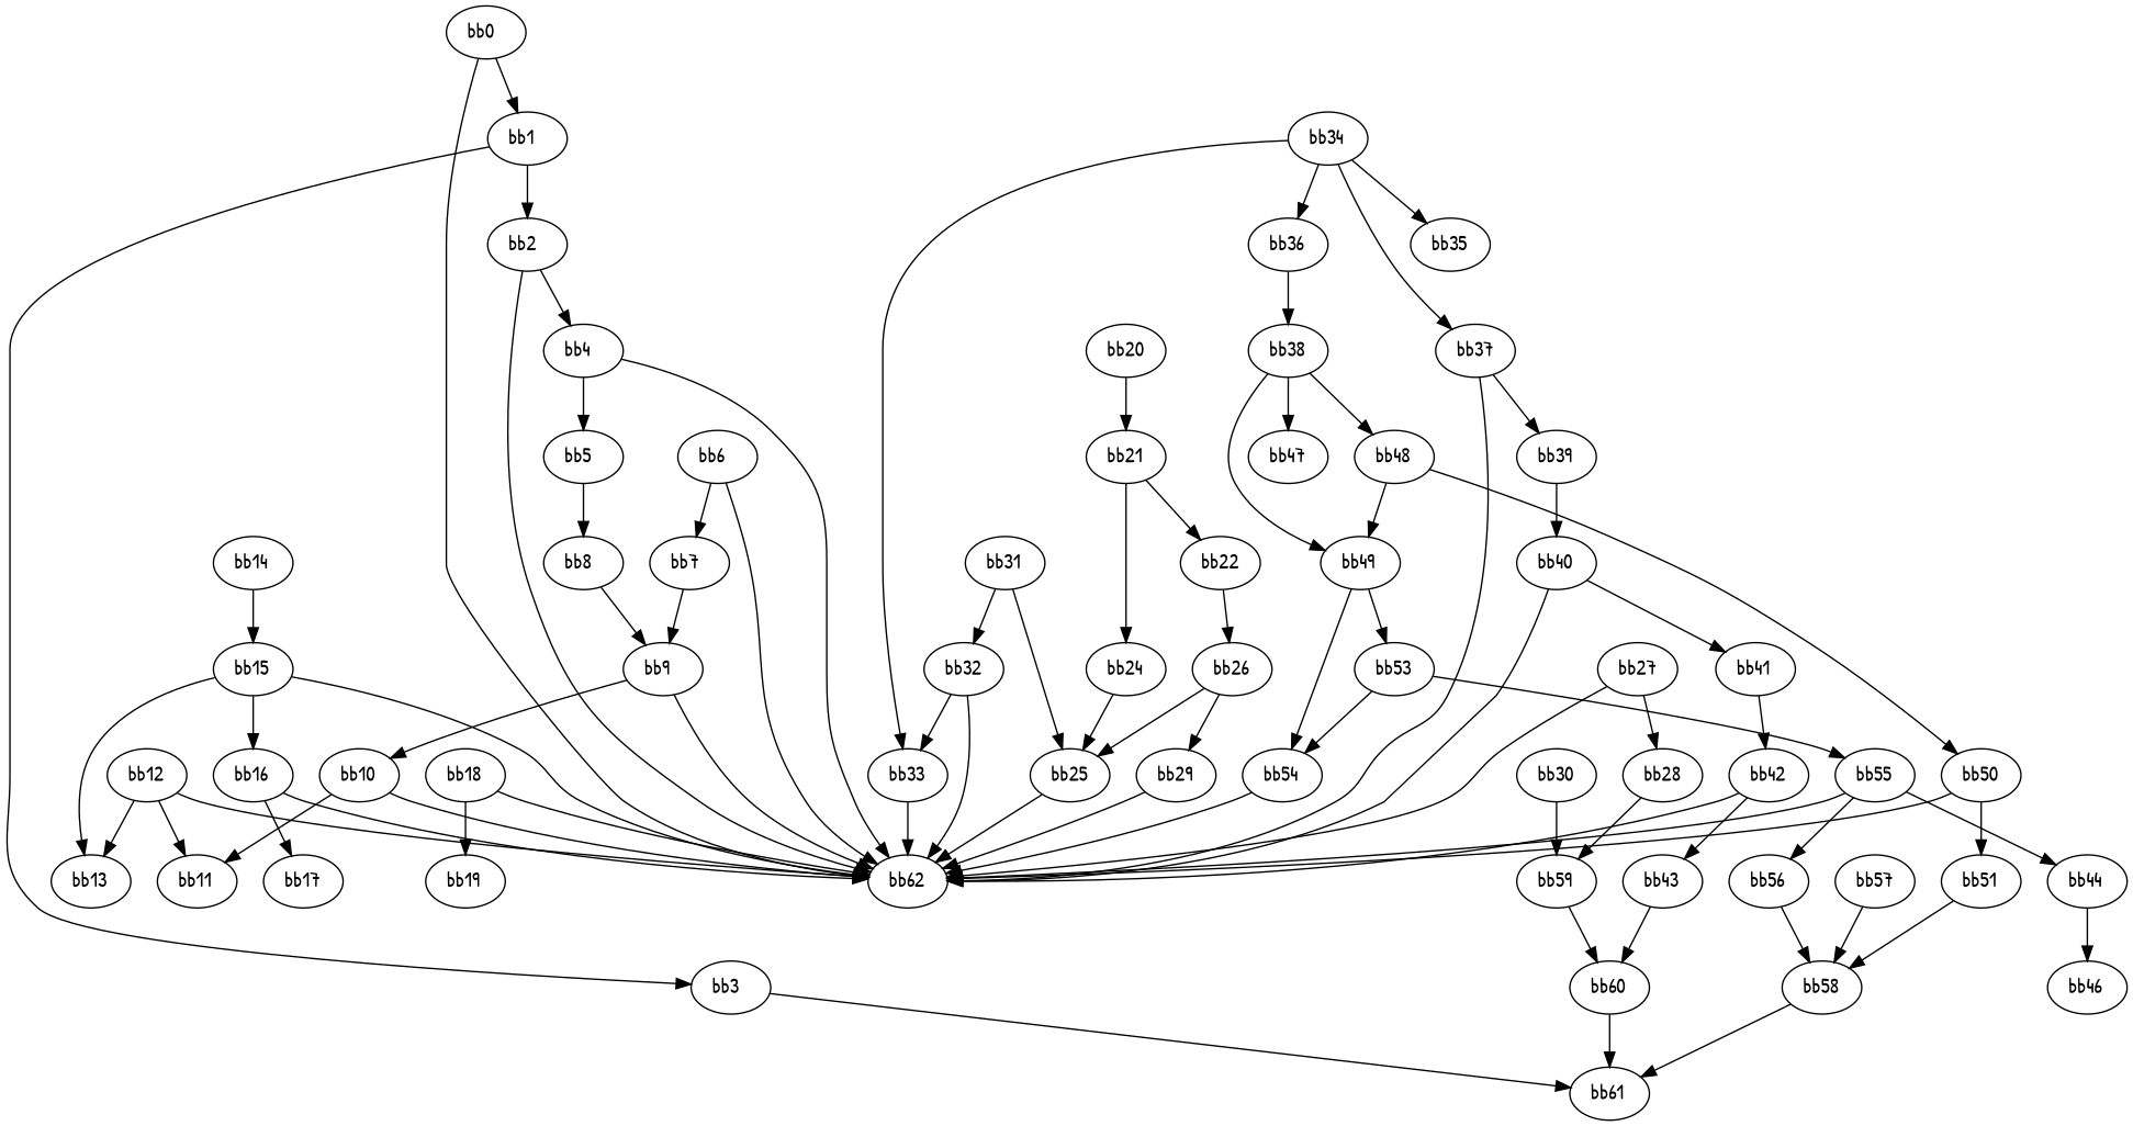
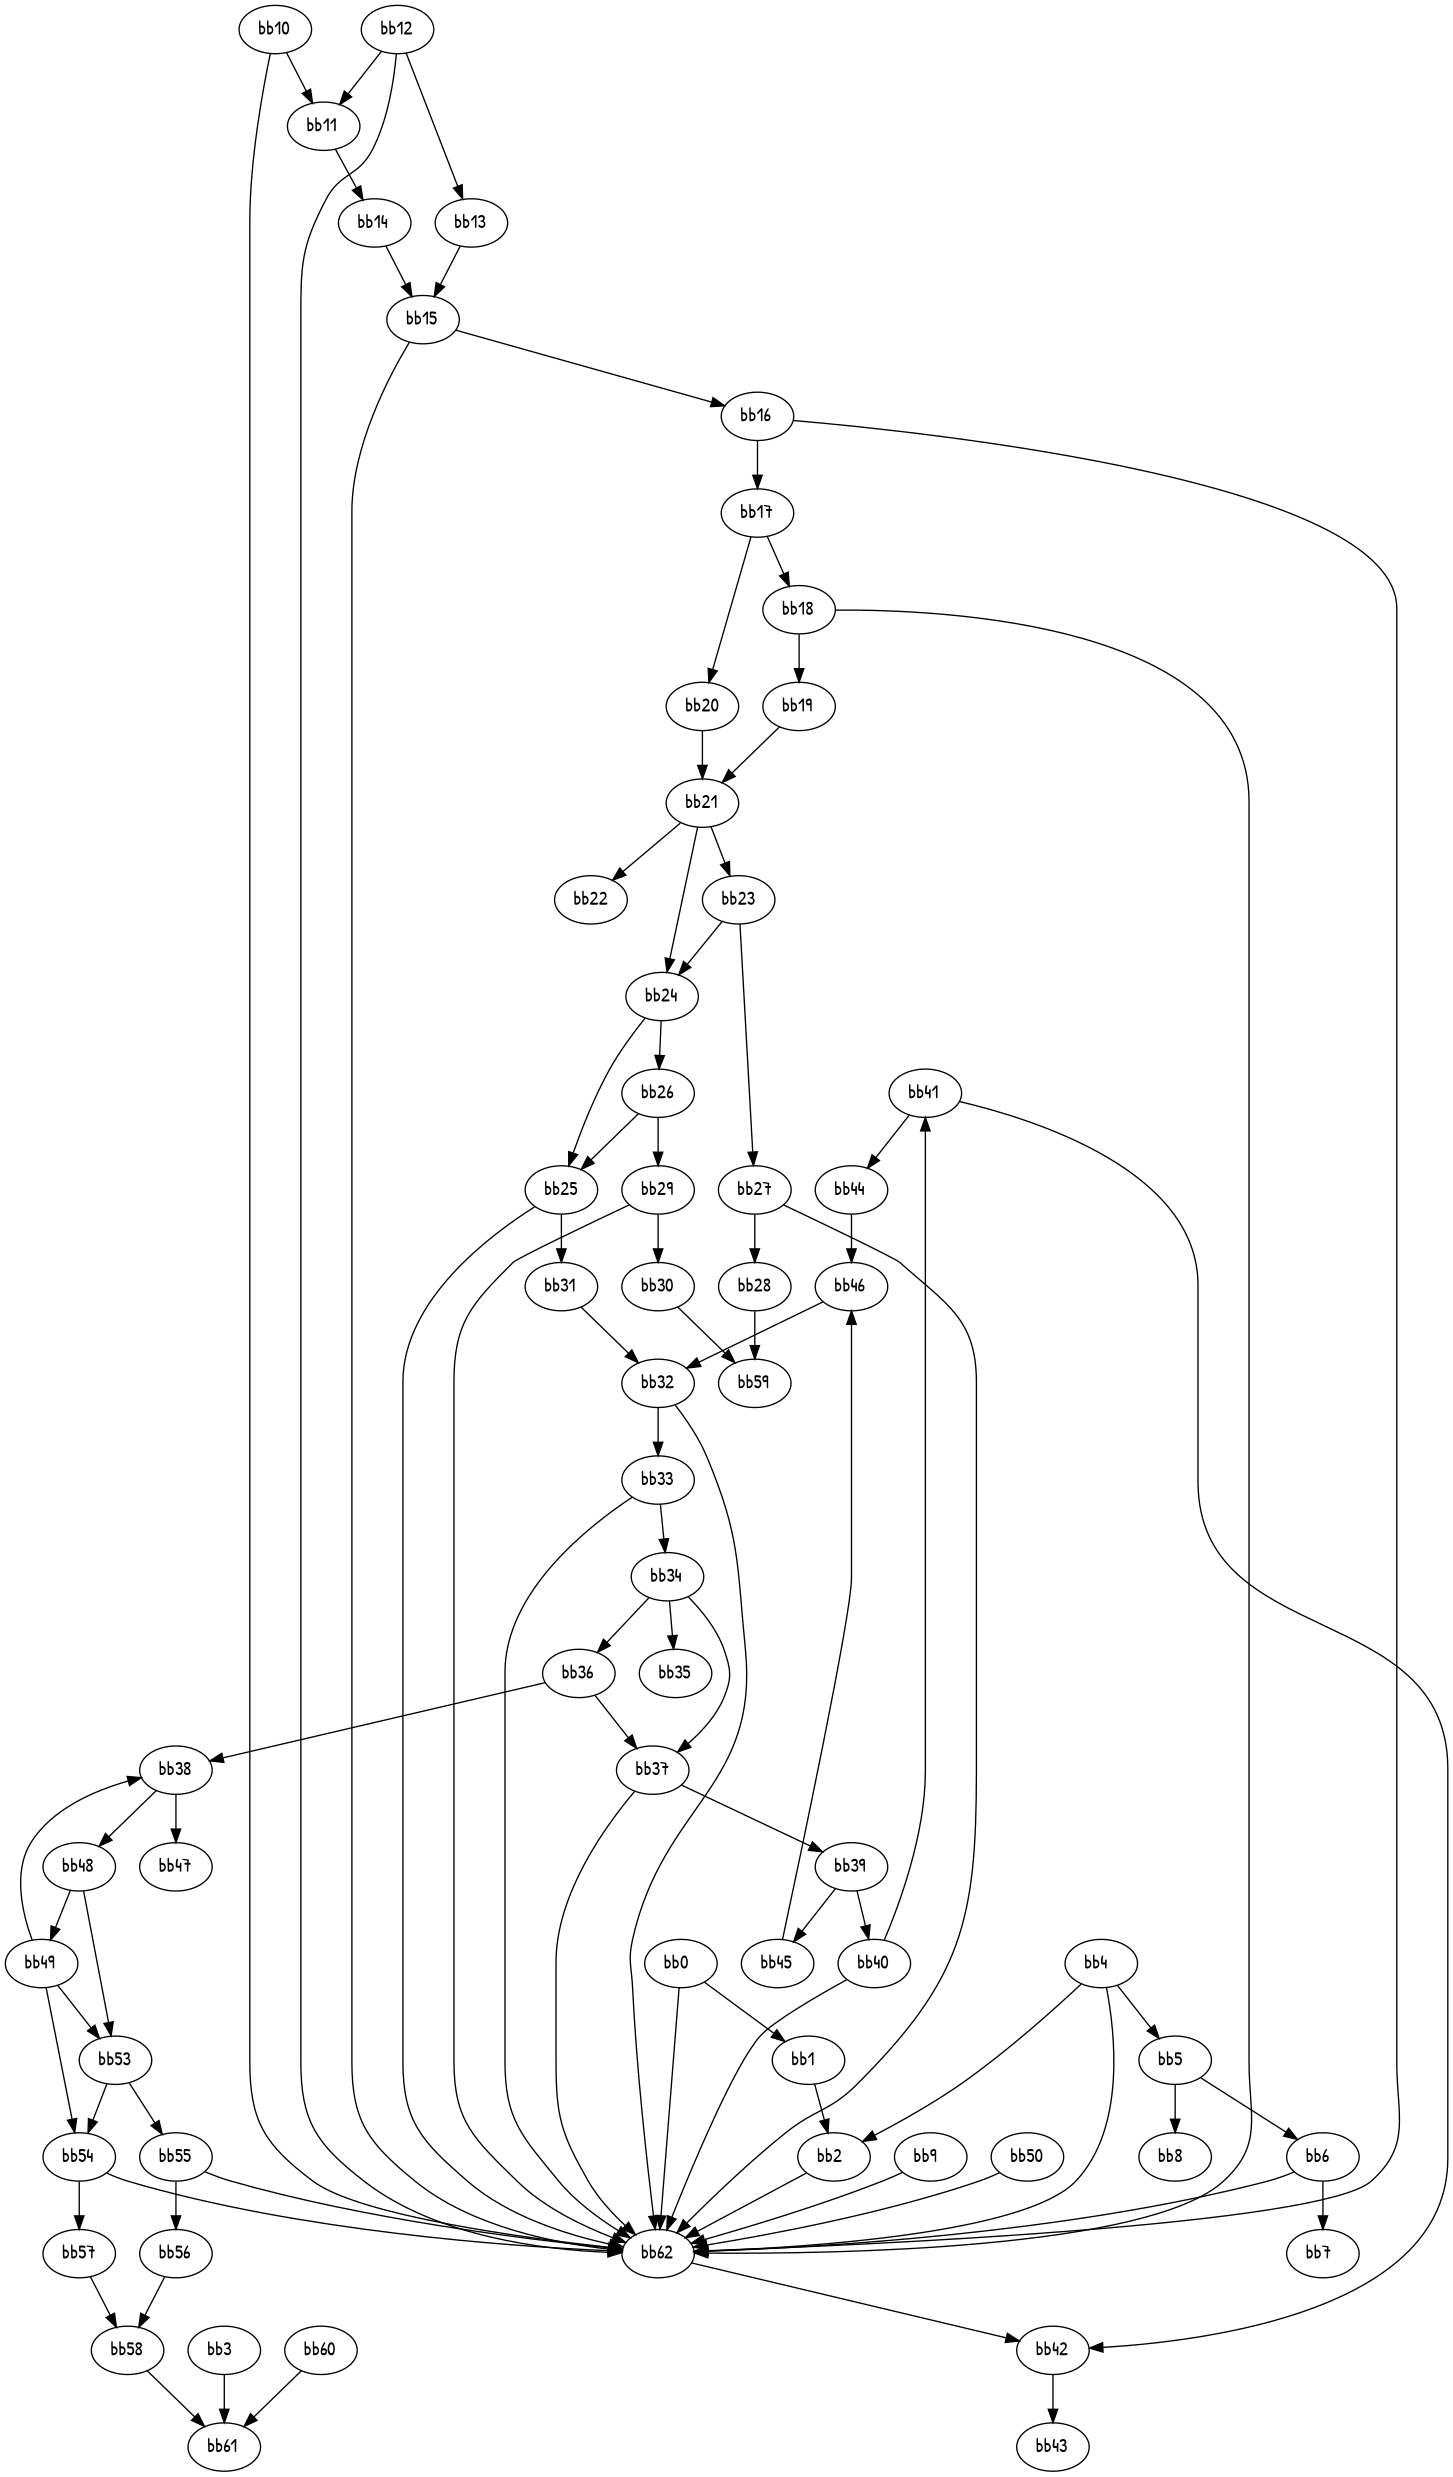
  digraph {
    fontname="Patrick Hand"
    node [fontname="Patrick Hand"]
    edge [fontname="Patrick Hand"]
    n1 [label="bb0\l"]
    n2 [label="bb1\l"]
    n3 [label="bb62\l"]
    n4 [label="bb2\l"]
    n5 [label="bb3\l"]
    n6 [label="bb4\l"]
    n7 [label="bb61\l"]
    n8 [label="bb5\l"]
    n9 [label="bb6\l"]
    n10 [label="bb8\l"]
    n11 [label="bb7\l"]
    n12 [label="bb9\l"]
    n13 [label="bb10\l"]
    n14 [label="bb11\l"]
    n15 [label="bb14\l"]
    n16 [label="bb12\l"]
    n17 [label="bb13\l"]
    n18 [label="bb15\l"]
    n19 [label="bb16\l"]
    n20 [label="bb17\l"]
    n21 [label="bb18\l"]
    n22 [label="bb20\l"]
    n23 [label="bb19\l"]
    n24 [label="bb21\l"]
    n25 [label="bb22\l"]
+   n26 [label="bb23\l"]
    n27 [label="bb24\l"]
    n28 [label="bb27\l"]
    n29 [label="bb25\l"]
    n30 [label="bb26\l"]
    n31 [label="bb28\l"]
    n32 [label="bb31\l"]
    n33 [label="bb29\l"]
    n34 [label="bb32\l"]
    n35 [label="bb30\l"]
    n36 [label="bb59\l"]
    n37 [label="bb60\l"]
    n38 [label="bb33\l"]
    n39 [label="bb34\l"]
    n40 [label="bb35\l"]
    n41 [label="bb36\l"]
    n42 [label="bb37\l"]
    n43 [label="bb38\l"]
    n44 [label="bb39\l"]
    n45 [label="bb47\l"]
    n46 [label="bb48\l"]
    n47 [label="bb49\l"]
    n48 [label="bb40\l"]
+   n49 [label="bb45\l"]
    n50 [label="bb50\l"]
    n51 [label="bb53\l"]
    n52 [label="bb54\l"]
    n53 [label="bb41\l"]
    n54 [label="bb46\l"]
    n55 [label="bb42\l"]
    n56 [label="bb44\l"]
    n57 [label="bb43\l"]
-   n58 [label="bb51\l"]
    n59 [label="bb55\l"]
    n60 [label="bb57\l"]
    n61 [label="bb58\l"]
    n62 [label="bb56\l"]
    n1 -> n2
    n1 -> n3
    n2 -> n4
-   n2 -> n5
    n4 -> n3
-   n4 -> n6
+   n6 -> n4
    n5 -> n7
    n6 -> n3
    n6 -> n8
+   n8 -> n9
    n8 -> n10
    n9 -> n3
    n9 -> n11
-   n10 -> n12
-   n11 -> n12
    n12 -> n3
-   n12 -> n13
    n13 -> n3
    n13 -> n14
+   n14 -> n15
    n15 -> n18
    n16 -> n3
    n16 -> n14
    n16 -> n17
-   n18 -> n17
+   n17 -> n18
    n18 -> n3
    n18 -> n19
    n19 -> n3
    n19 -> n20
+   n20 -> n21
+   n20 -> n22
    n21 -> n3
    n21 -> n23
    n22 -> n24
+   n23 -> n24
    n24 -> n25
+   n24 -> n26
    n24 -> n27
+   n26 -> n27
+   n26 -> n28
    n27 -> n29
-   n25 -> n30
+   n27 -> n30
    n28 -> n3
    n28 -> n31
    n29 -> n3
-   n32 -> n29
+   n29 -> n32
    n30 -> n29
    n30 -> n33
    n31 -> n36
    n32 -> n34
    n33 -> n3
+   n33 -> n35
    n34 -> n3
    n34 -> n38
    n35 -> n36
-   n36 -> n37
    n37 -> n7
    n38 -> n3
-   n39 -> n38
+   n38 -> n39
    n39 -> n40
    n39 -> n41
    n39 -> n42
+   n41 -> n42
    n41 -> n43
    n42 -> n3
    n42 -> n44
    n43 -> n45
    n43 -> n46
-   n43 -> n47
+   n47 -> n43
    n44 -> n48
+   n44 -> n49
    n46 -> n47
-   n46 -> n50
+   n46 -> n51
    n47 -> n51
    n47 -> n52
    n48 -> n3
    n48 -> n53
+   n49 -> n54
    n50 -> n3
-   n50 -> n58
    n51 -> n52
    n51 -> n59
    n52 -> n3
+   n52 -> n60
    n53 -> n55
-   n59 -> n56
-   n55 -> n3
+   n53 -> n56
+   n54 -> n34
+   n3 -> n55
    n55 -> n57
    n56 -> n54
-   n57 -> n37
-   n58 -> n61
    n59 -> n3
    n59 -> n62
    n60 -> n61
    n61 -> n7
    n62 -> n61
  }
